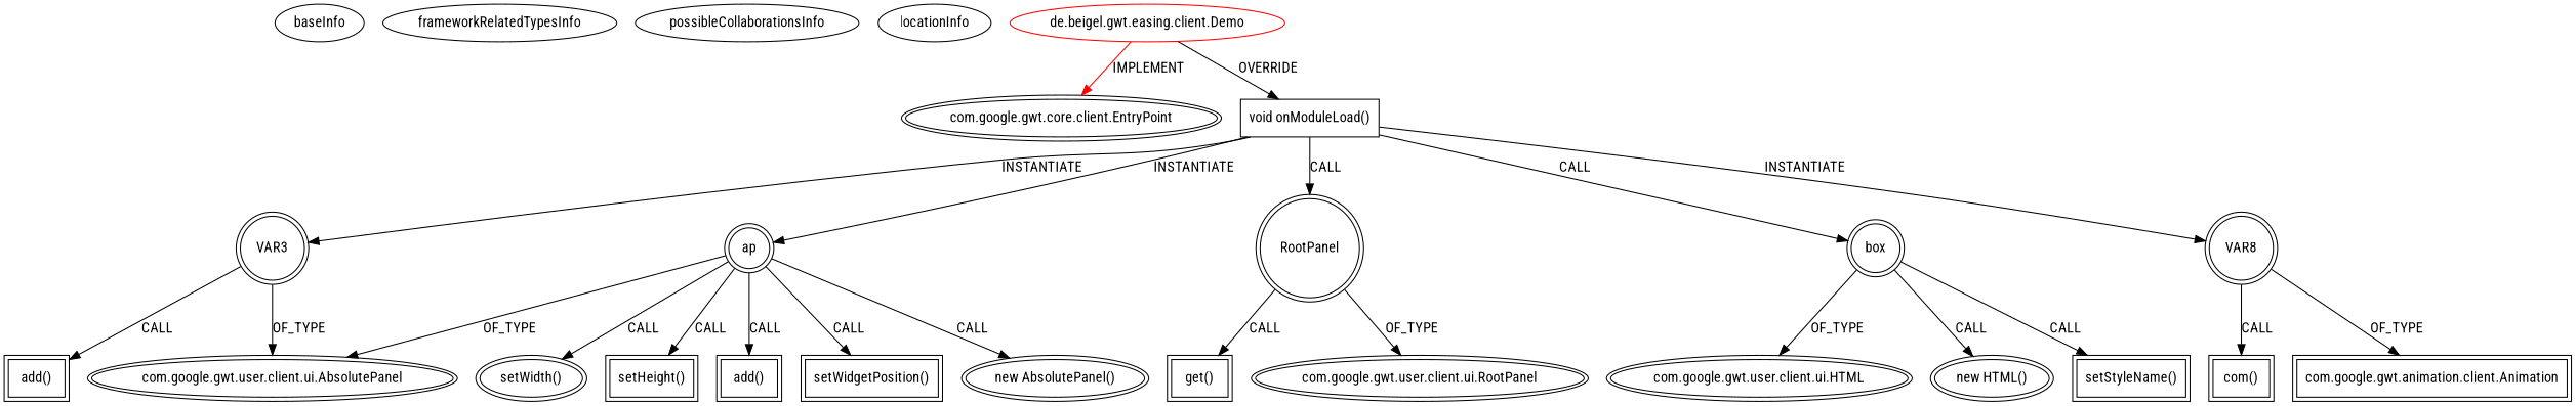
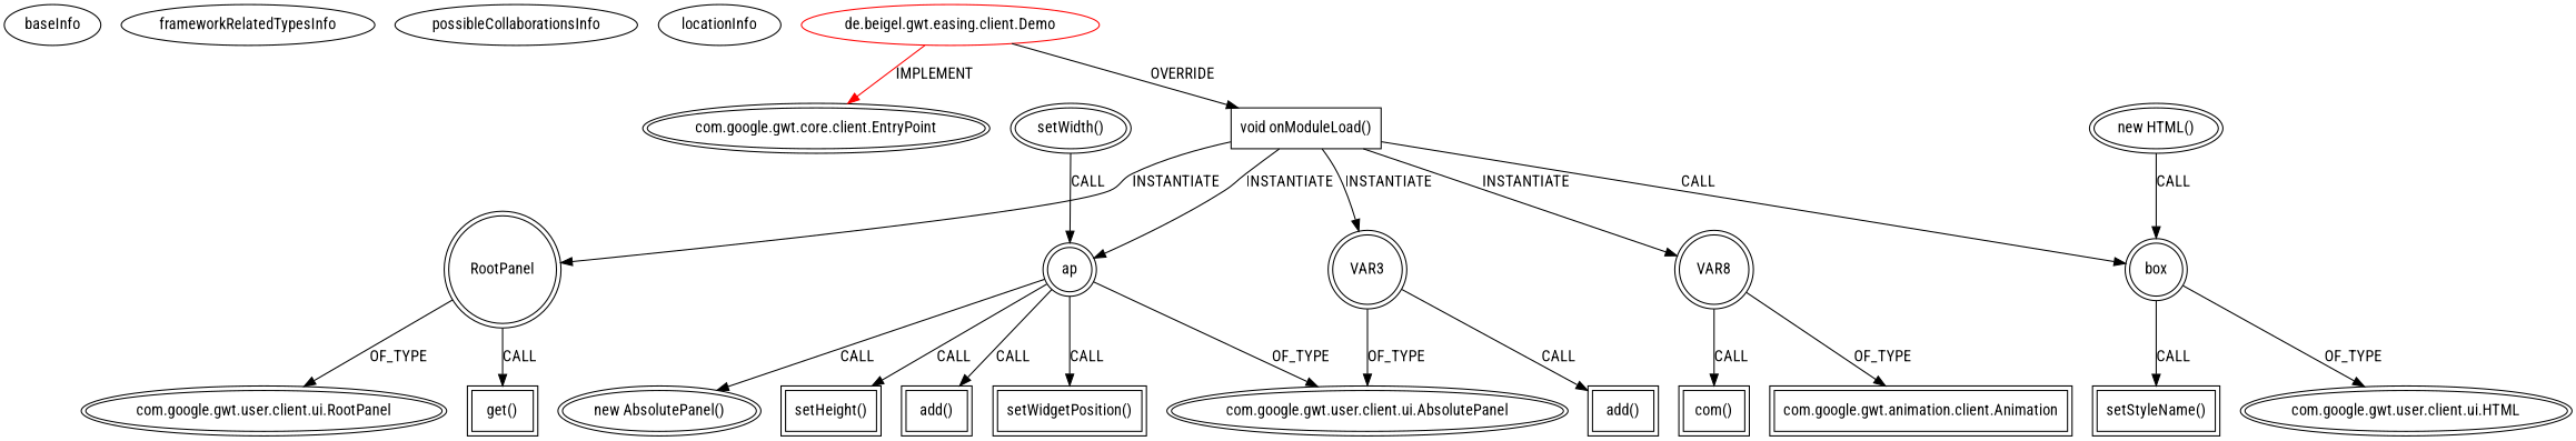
  digraph {
    fontname="Roboto Condensed"
    node [fontname="Roboto Condensed" isFrameworkType=true vertexType=INSIDE_CALL peripheries=2]
    edge [fontname="Roboto Condensed"]
    baseInfo [category=extension_graph graphId=4444 isAnonymous=false possibleRelation=false isFrameworkType="" vertexType="" peripheries=""]
    frameworkRelatedTypesInfo [0="com.google.gwt.core.client.EntryPoint" isFrameworkType="" vertexType="" peripheries=""]
    possibleCollaborationsInfo [isFrameworkType="" vertexType="" peripheries=""]
    locationInfo [contextSignature=Demo filePath="/sbeigel-gwt-easing/gwt-easing-master/src/de/beigel/gwt/easing/client/Demo.java" graphId=4444 projectName="sbeigel-gwt-easing" isFrameworkType="" vertexType="" peripheries=""]
    n5 [color=red isFrameworkType=false label="de.beigel.gwt.easing.client.Demo" vertexType=ROOT_CLIENT_CLASS_DECLARATION peripheries=""]
    n6 [label="com.google.gwt.core.client.EntryPoint" vertexType=FRAMEWORK_INTERFACE_TYPE]
    n7 [isFrameworkType=false label="void onModuleLoad()" shape=box vertexType=OVERRIDING_METHOD_DECLARATION peripheries=""]
    n8 [label=ap shape=circle vertexType=VARIABLE_EXPRESION]
    n9 [label=VAR3 shape=circle vertexType=VARIABLE_EXPRESION]
    n10 [label=RootPanel shape=circle vertexType=VARIABLE_EXPRESION]
    n11 [label=box shape=circle vertexType=VARIABLE_EXPRESION]
    n12 [label=VAR8 shape=circle vertexType=VARIABLE_EXPRESION]
    n13 [label="com.google.gwt.user.client.ui.AbsolutePanel" vertexType=FRAMEWORK_CLASS_TYPE]
    n14 [label="new AbsolutePanel()" vertexType=CONSTRUCTOR_CALL]
    n15 [label="setWidth()" shape=ellipse]
    n16 [label="setHeight()" shape=box]
    n17 [label="add()" shape=box]
    n18 [label="setWidgetPosition()" shape=box]
    n19 [label="add()" shape=box]
    n20 [label="com.google.gwt.user.client.ui.RootPanel" vertexType=FRAMEWORK_CLASS_TYPE]
    n21 [label="get()" shape=box]
    n22 [label="com.google.gwt.user.client.ui.HTML" vertexType=FRAMEWORK_CLASS_TYPE]
    n23 [label="new HTML()" vertexType=CONSTRUCTOR_CALL]
    n24 [label="setStyleName()" shape=box]
    n25 [label="com.google.gwt.animation.client.Animation" shape=box vertexType=FRAMEWORK_CLASS_TYPE]
    n26 [label="com()" shape=box]
    n5 -> n6 [color=red label=IMPLEMENT]
    n5 -> n7 [label=OVERRIDE]
    n7 -> n8 [label=INSTANTIATE]
    n7 -> n9 [label=INSTANTIATE]
-   n7 -> n10 [label=CALL]
+   n7 -> n10 [label=INSTANTIATE]
    n7 -> n11 [label=CALL]
    n7 -> n12 [label=INSTANTIATE]
    n8 -> n13 [label=OF_TYPE]
    n8 -> n14 [label=CALL]
-   n8 -> n15 [label=CALL]
+   n15 -> n8 [label=CALL]
    n8 -> n16 [label=CALL]
    n8 -> n17 [label=CALL]
    n8 -> n18 [label=CALL]
    n9 -> n13 [label=OF_TYPE]
    n9 -> n19 [label=CALL]
    n10 -> n20 [label=OF_TYPE]
    n10 -> n21 [label=CALL]
    n11 -> n22 [label=OF_TYPE]
-   n11 -> n23 [label=CALL]
+   n23 -> n11 [label=CALL]
    n11 -> n24 [label=CALL]
    n12 -> n25 [label=OF_TYPE]
    n12 -> n26 [label=CALL]
  }
